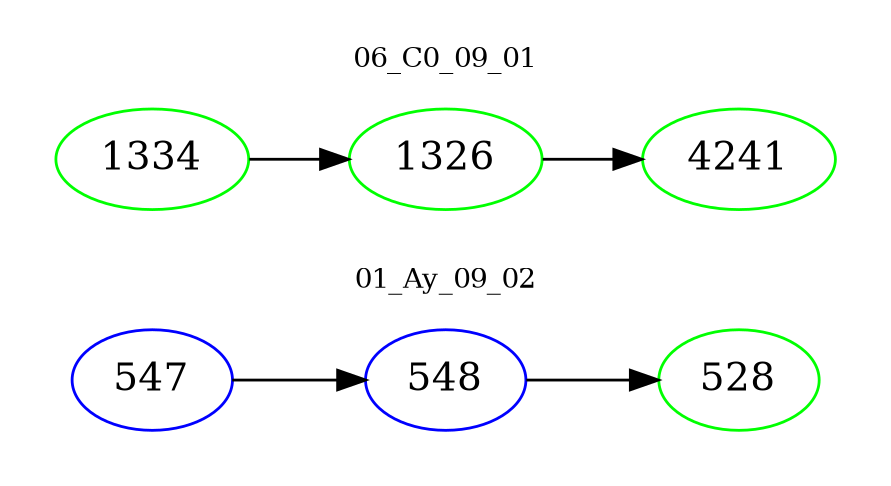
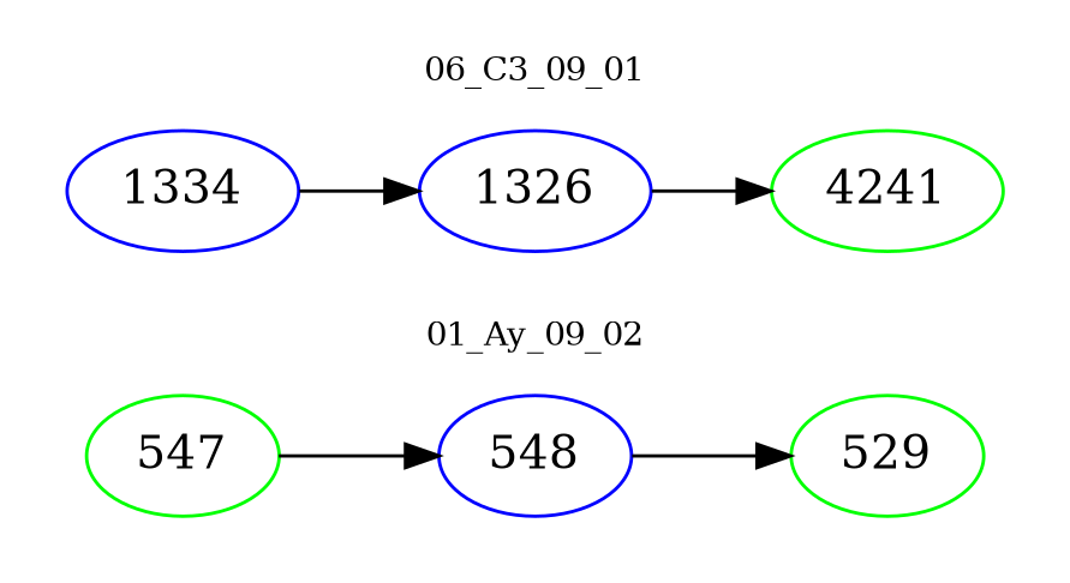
  digraph {
    rankdir=LR
    node [color=green]
    edge [color=black]
-   n1 [color=blue label=547]
+   n1 [label=547]
    n2 [color=blue label=548]
-   n3 [label=528]
-   n4 [label=1334]
-   n5 [label=1326]
+   n3 [label=529]
+   n4 [color=blue label=1334]
+   n5 [color=blue label=1326]
    n6 [label=4241]
    subgraph cluster_1 {
      color=white
      fontsize=10
      label="01_Ay_09_02"
      n1
      n2
      n3
    }
    subgraph cluster_2 {
      color=white
      fontsize=10
-     label="06_C0_09_01"
+     label="06_C3_09_01"
      n4
      n5
      n6
    }
    n1 -> n2
    n2 -> n3
    n4 -> n5
    n5 -> n6
  }
